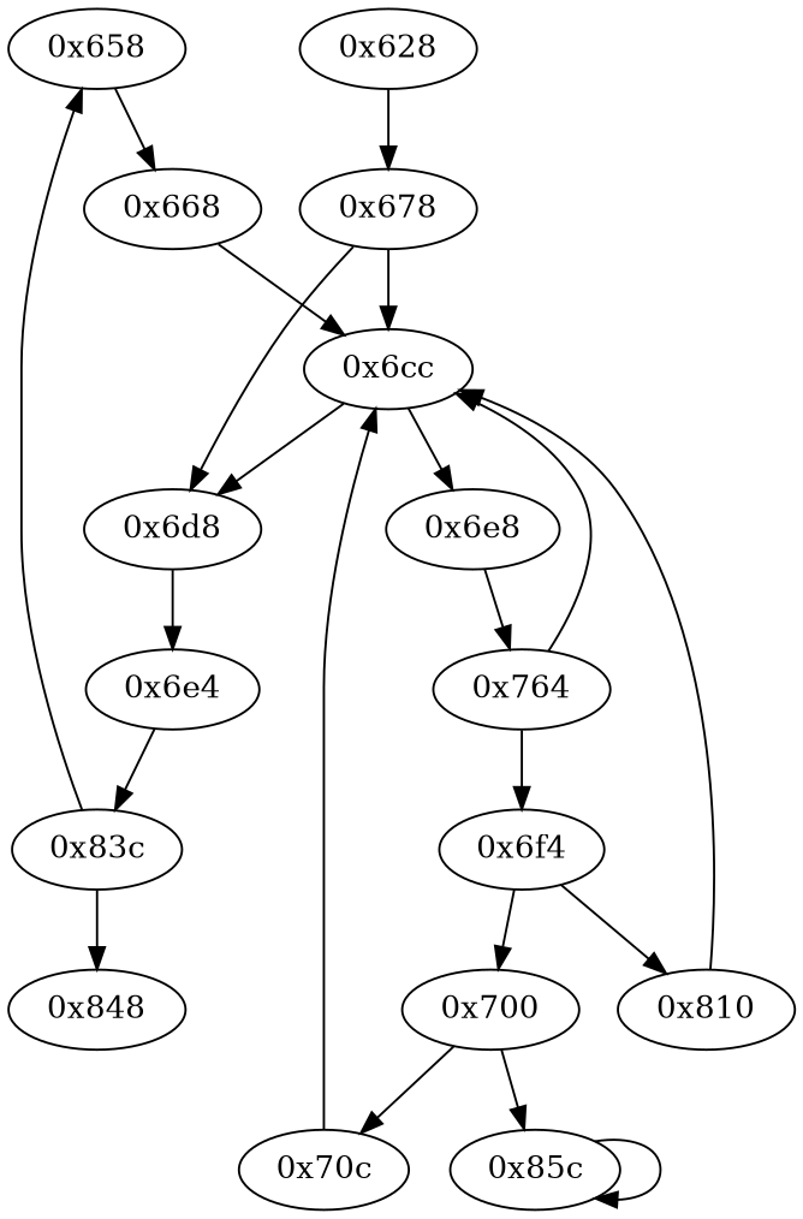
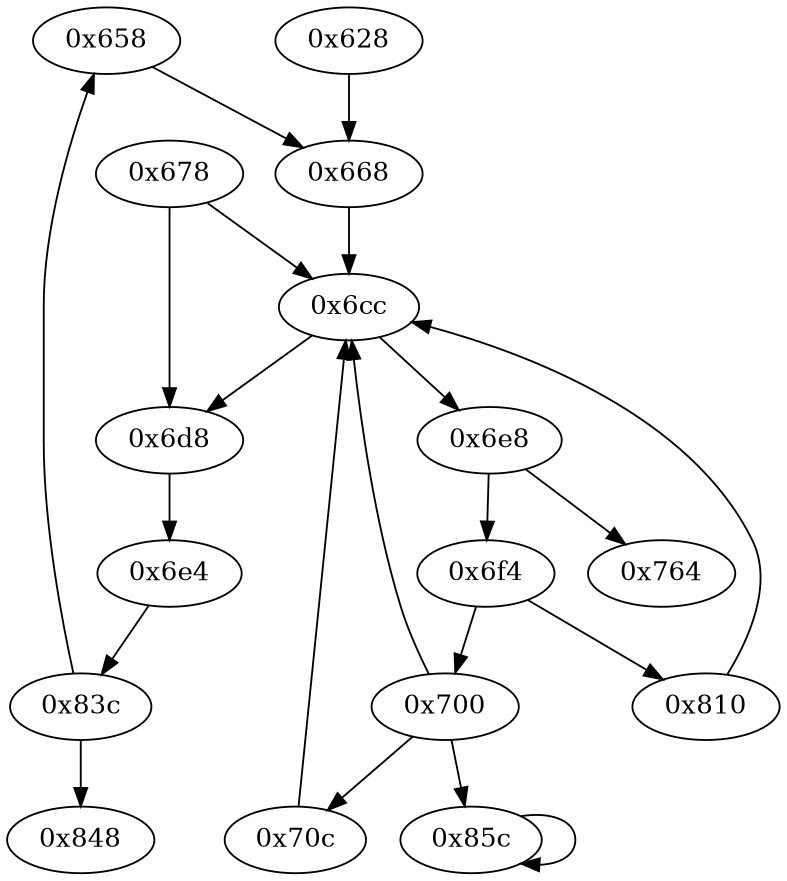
  digraph {
    fontname="DejaVu Serif"
    node [fontname="DejaVu Serif" opcode="[u'ldr', u'cmp', u'b']"]
    edge [fontname="DejaVu Serif"]
    "0x658" [opcode="[u'ldr', u'str', u'ldr', u'ldr']"]
    "0x668" [opcode="[u'ldr', u'ldr', u'ldr', u'b']"]
    "0x6cc"
    "0x6e8"
    "0x6d8"
    "0x764" [opcode="[u'ldr', u'ldr', u'ldr', u'mov', u'rsb', u'sub', u'ldr', u'rsb', u'ldrb', u'rsb', u'sub', u'rsb', u'str', u'ldr', u'add', u'str', u'ldr', u'add', u'str', u'ldr', u'ldr', u'ldr', u'ldr', u'cmp', u'mov', u'sub', u'sub', u'add', u'mul', u'ldr', u'mvn', u'mov', u'orr', u'cmn', u'mov', u'teq', u'mov', u'mov', u'cmn', u'mov', u'cmp', u'mov', u'b']"]
    "0x6f4"
    "0x6e4" [opcode="[u'b']"]
    "0x70c" [opcode="[u'ldr', u'ldr', u'ldr', u'ldr', u'ldr', u'ldr', u'ldr', u'ldr', u'ldr', u'ldr', u'ldr', u'ldr', u'ldr', u'ldr', u'ldr', u'ldr', u'ldr', u'ldr', u'ldr', u'ldr', u'mov', u'b']"]
    "0x700"
    "0x85c" [opcode="[u'b']"]
    "0x810" [opcode="[u'ldr', u'str', u'str', u'str', u'ldr', u'ldr', u'ldr', u'ldr', u'cmp', u'mov', u'b']"]
    "0x848" [opcode="[u'ldr', u'cmp', u'ldr', u'sub', u'pop']"]
    "0x678" [opcode="[u'ldr', u'ldr', u'add', u'sub', u'sub', u'mul', u'mov', u'eor', u'and', u'ldr', u'mov', u'cmp', u'mov', u'cmp', u'mov', u'mov', u'cmp', u'mov', u'mov', u'teq', u'mov']"]
    "0x628" [opcode="[u'push', u'add', u'sub', u'ldr', u'ldr', u'str', u'mov', u'mov', u'mvn', u'orr', u'str', u'b']"]
    "0x83c"
    "0x658" -> "0x668"
    "0x668" -> "0x6cc"
    "0x6cc" -> "0x6e8"
    "0x6cc" -> "0x6d8"
    "0x6e8" -> "0x764"
-   "0x764" -> "0x6f4"
+   "0x6e8" -> "0x6f4"
    "0x6d8" -> "0x6e4"
-   "0x764" -> "0x6cc"
+   "0x700" -> "0x6cc"
    "0x6f4" -> "0x700"
    "0x6f4" -> "0x810"
    "0x6e4" -> "0x83c"
    "0x70c" -> "0x6cc"
    "0x700" -> "0x70c"
    "0x700" -> "0x85c"
    "0x85c" -> "0x85c"
    "0x810" -> "0x6cc"
    "0x678" -> "0x6cc"
    "0x678" -> "0x6d8"
-   "0x628" -> "0x678"
+   "0x628" -> "0x668"
    "0x83c" -> "0x658"
    "0x83c" -> "0x848"
  }
